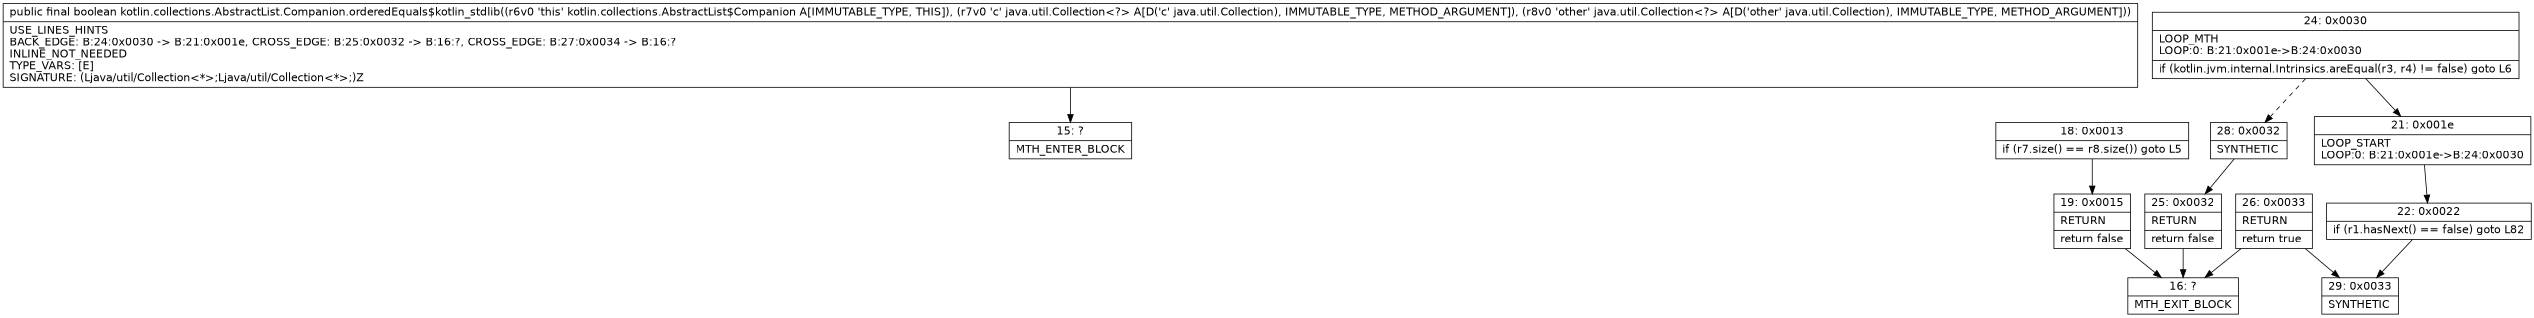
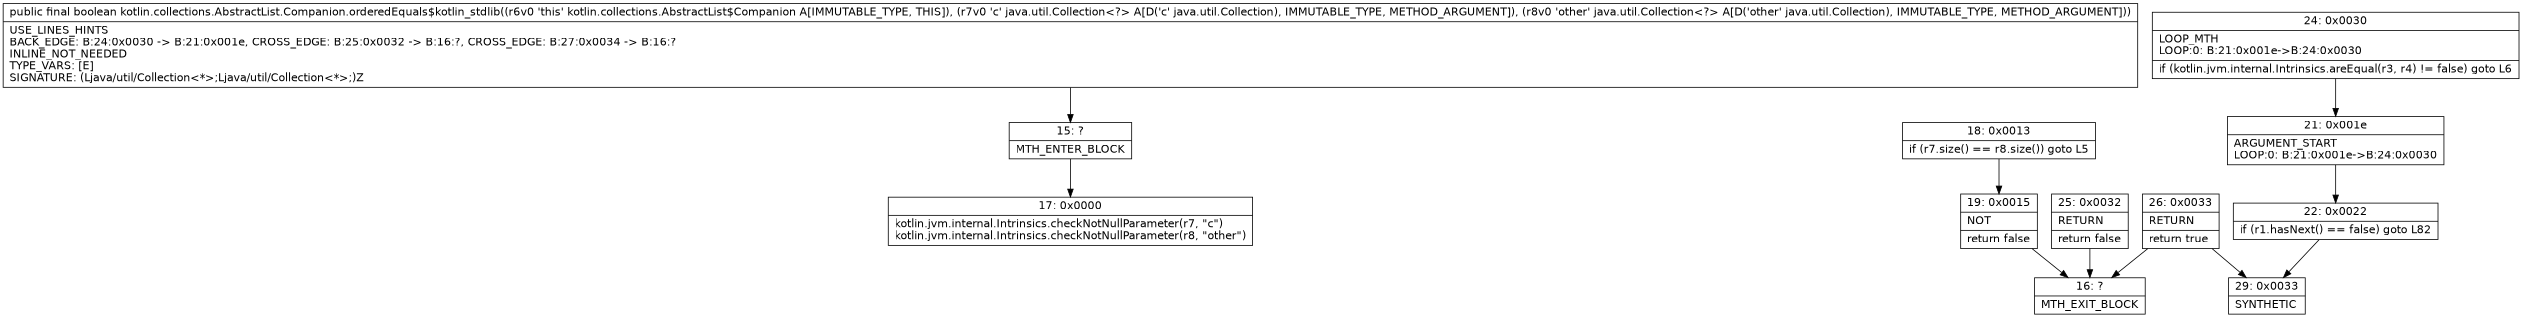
  digraph {
    fontname="DejaVu Sans"
    node [fontname="DejaVu Sans" shape=record]
    edge [fontname="DejaVu Sans"]
    n1 [label="{15\:\ ?|MTH_ENTER_BLOCK\l}"]
+   n2 [label="{17\:\ 0x0000|kotlin.jvm.internal.Intrinsics.checkNotNullParameter(r7, \"c\")\lkotlin.jvm.internal.Intrinsics.checkNotNullParameter(r8, \"other\")\l}"]
    n3 [label="{18\:\ 0x0013|if (r7.size() == r8.size()) goto L5\l}"]
-   n4 [label="{19\:\ 0x0015|RETURN\l|return false\l}"]
+   n4 [label="{19\:\ 0x0015|NOT\l|return false\l}"]
    n5 [label="{16\:\ ?|MTH_EXIT_BLOCK\l}"]
-   n6 [label="{21\:\ 0x001e|LOOP_START\lLOOP:0: B:21:0x001e\-\>B:24:0x0030\l}"]
+   n6 [label="{21\:\ 0x001e|ARGUMENT_START\lLOOP:0: B:21:0x001e\-\>B:24:0x0030\l}"]
    n7 [label="{22\:\ 0x0022|if (r1.hasNext() == false) goto L82\l}"]
    n8 [label="{29\:\ 0x0033|SYNTHETIC\l}"]
    n9 [label="{24\:\ 0x0030|LOOP_MTH\lLOOP:0: B:21:0x001e\-\>B:24:0x0030\l|if (kotlin.jvm.internal.Intrinsics.areEqual(r3, r4) != false) goto L6\l}"]
-   n10 [label="{28\:\ 0x0032|SYNTHETIC\l}"]
    n11 [label="{25\:\ 0x0032|RETURN\l|return false\l}"]
    n12 [label="{26\:\ 0x0033|RETURN\l|return true\l}"]
    n13 [label="{public final boolean kotlin.collections.AbstractList.Companion.orderedEquals$kotlin_stdlib((r6v0 'this' kotlin.collections.AbstractList$Companion A[IMMUTABLE_TYPE, THIS]), (r7v0 'c' java.util.Collection\<?\> A[D('c' java.util.Collection), IMMUTABLE_TYPE, METHOD_ARGUMENT]), (r8v0 'other' java.util.Collection\<?\> A[D('other' java.util.Collection), IMMUTABLE_TYPE, METHOD_ARGUMENT]))  | USE_LINES_HINTS\lBACK_EDGE: B:24:0x0030 \-\> B:21:0x001e, CROSS_EDGE: B:25:0x0032 \-\> B:16:?, CROSS_EDGE: B:27:0x0034 \-\> B:16:?\lINLINE_NOT_NEEDED\lTYPE_VARS: [E]\lSIGNATURE: (Ljava\/util\/Collection\<*\>;Ljava\/util\/Collection\<*\>;)Z\l}"]
+   n1 -> n2
    n3 -> n4 [style=solid]
    n4 -> n5
    n6 -> n7
    n7 -> n8
    n9 -> n6
-   n9 -> n10 [style=dashed]
-   n10 -> n11
    n11 -> n5
    n12 -> n5
    n12 -> n8
    n13 -> n1
  }
